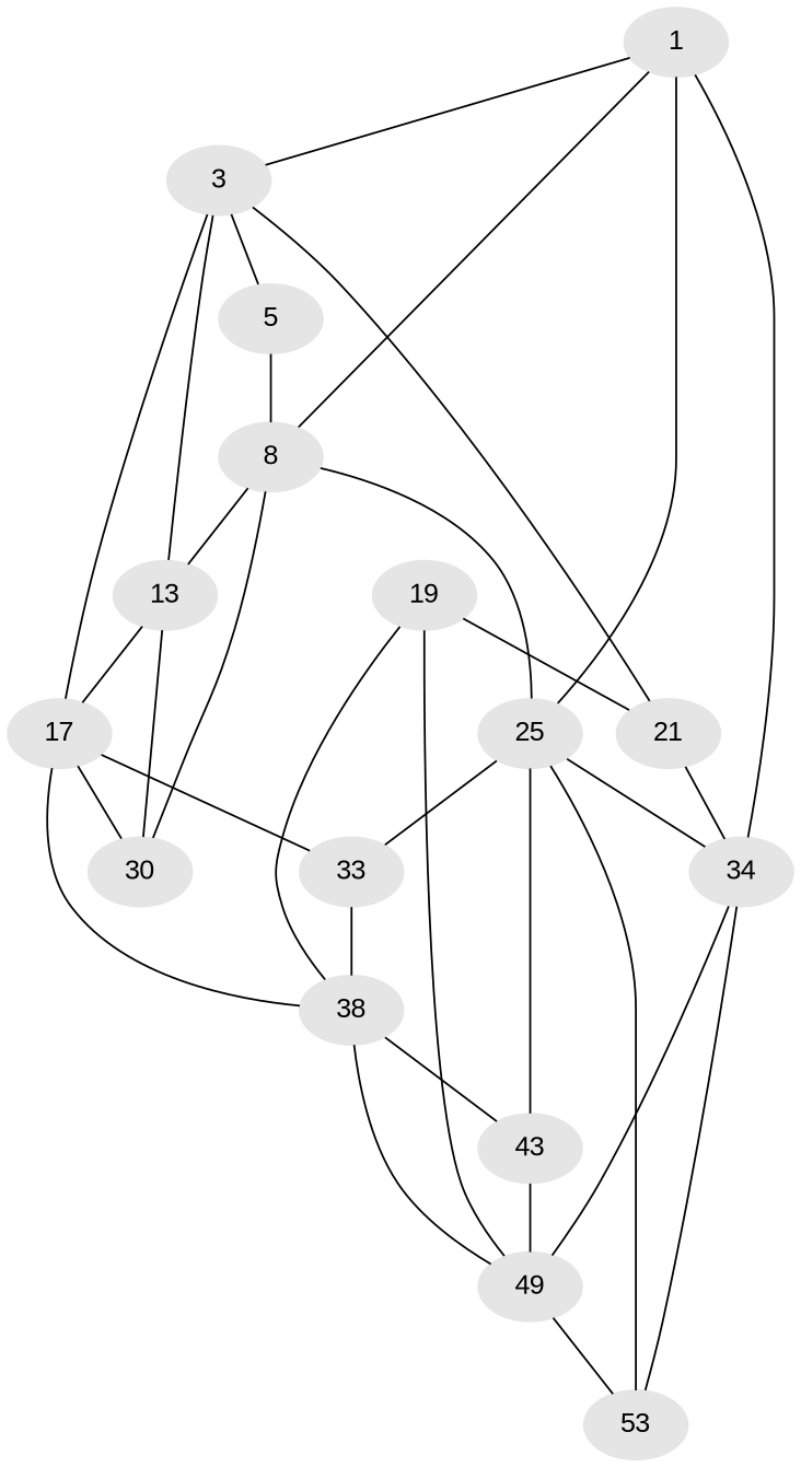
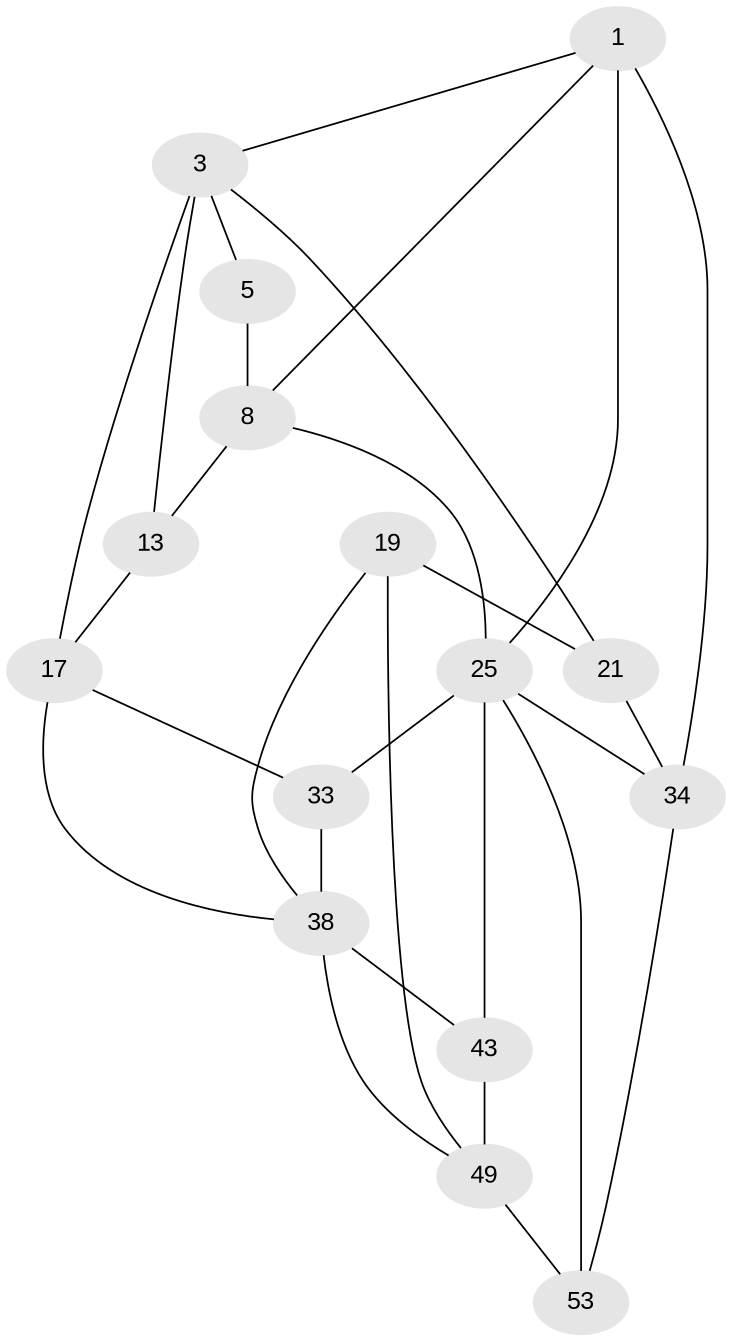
  graph {
    fontname="Liberation Sans"
    node [color=gray90 fontname="Liberation Sans" style=filled]
    edge [fontname="Liberation Sans"]
    1 [super="+2+6"]
    3 [super="+16+4"]
    8 [super="+9+29"]
    n4 [label=25 super="+27+45"]
    n5 [label=34 super="+37"]
    21 [super="+40+22"]
    5
    13 [super="+24+14"]
    17 [super="+18"]
-   30
    33 [super="+34"]
    43 [super="+47"]
    53
    49 [super="+50+51"]
    38 [super="+44"]
    19 [super="+20+39"]
    1 -- 3
    1 -- 8
    1 -- n4 [weight=2]
    1 -- n5 [weight=2]
    3 -- 21
    3 -- 5
    3 -- 13 [weight=2]
    3 -- 17
    8 -- n4
    8 -- 13
-   8 -- 30
    n4 -- n5
    n4 -- 33 [weight=2]
    n4 -- 43 [weight=2]
    n4 -- 53
    n5 -- 53
-   n5 -- 49
    21 -- n5 [weight=2]
    5 -- 8
    13 -- 17
-   13 -- 30
-   17 -- 30
    17 -- 33
    17 -- 38
    33 -- 38
    43 -- 49
    49 -- 53
    38 -- 43
    38 -- 49
    19 -- 21 [weight=3]
    19 -- 49
    19 -- 38
  }
